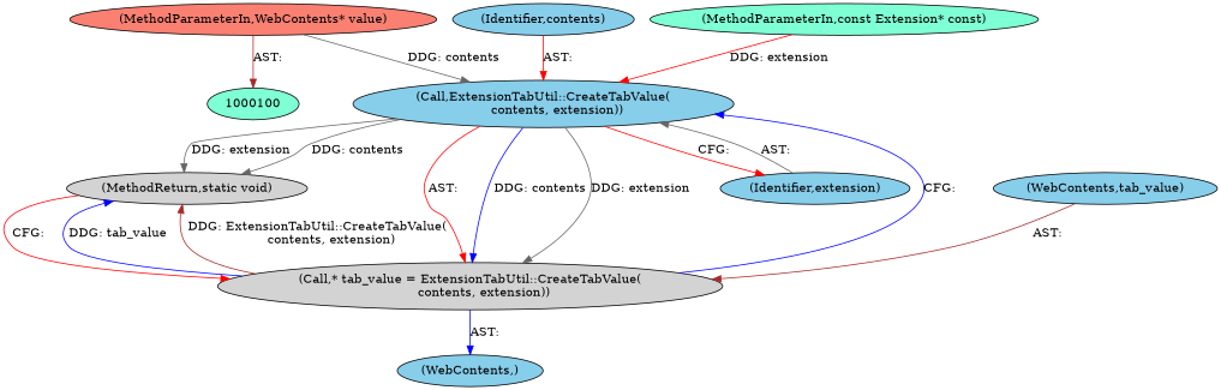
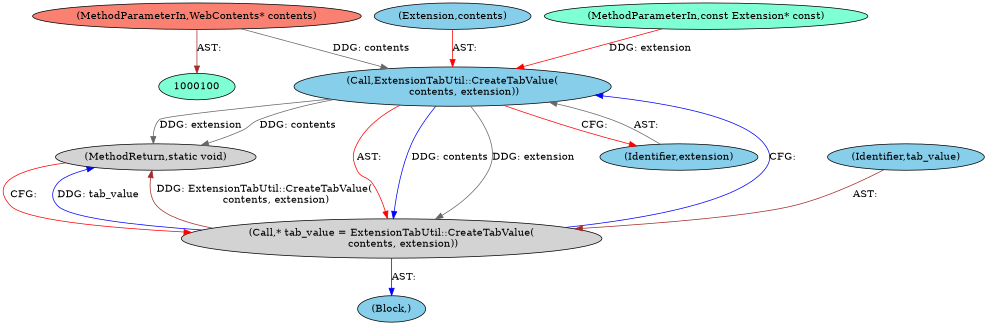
  digraph {
    node [fillcolor=skyblue style=filled]
    edge [color=gray40]
-   n1 [fillcolor=salmon label="(MethodParameterIn,WebContents* value)"]
+   n1 [fillcolor=salmon label="(MethodParameterIn,WebContents* contents)"]
    n2 [label="(Call,ExtensionTabUtil::CreateTabValue(\n       contents, extension))"]
    1000100 [fillcolor=aquamarine]
    n4 [fillcolor=lightgrey label="(MethodReturn,static void)"]
    n5 [fillcolor=lightgrey label="(Call,* tab_value = ExtensionTabUtil::CreateTabValue(\n       contents, extension))"]
    n6 [label="(Identifier,extension)"]
-   n7 [label="(WebContents,)"]
-   n8 [label="(Identifier,contents)"]
-   n9 [label="(WebContents,tab_value)"]
+   n7 [label="(Block,)"]
+   n8 [label="(Extension,contents)"]
+   n9 [label="(Identifier,tab_value)"]
    n10 [fillcolor=aquamarine label="(MethodParameterIn,const Extension* const)"]
    n1 -> n2 [label="DDG: contents"]
    n1 -> 1000100 [color=brown label="AST: "]
    n2 -> n4 [label="DDG: extension"]
    n2 -> n4 [label="DDG: contents"]
    n2 -> n5 [color=red label="AST: "]
    n2 -> n5 [color=blue label="DDG: contents"]
    n2 -> n5 [label="DDG: extension"]
    n2 -> n6 [color=red label="CFG: "]
    n4 -> n5 [color=red label="CFG: "]
    n5 -> n2 [color=blue label="CFG: "]
    n5 -> n4 [color=blue label="DDG: tab_value"]
    n5 -> n4 [color=brown label="DDG: ExtensionTabUtil::CreateTabValue(\n       contents, extension)"]
    n5 -> n7 [color=blue label="AST: "]
    n6 -> n2 [label="AST: "]
    n8 -> n2 [color=red label="AST: "]
    n9 -> n5 [color=brown label="AST: "]
    n10 -> n2 [color=red label="DDG: extension"]
  }
